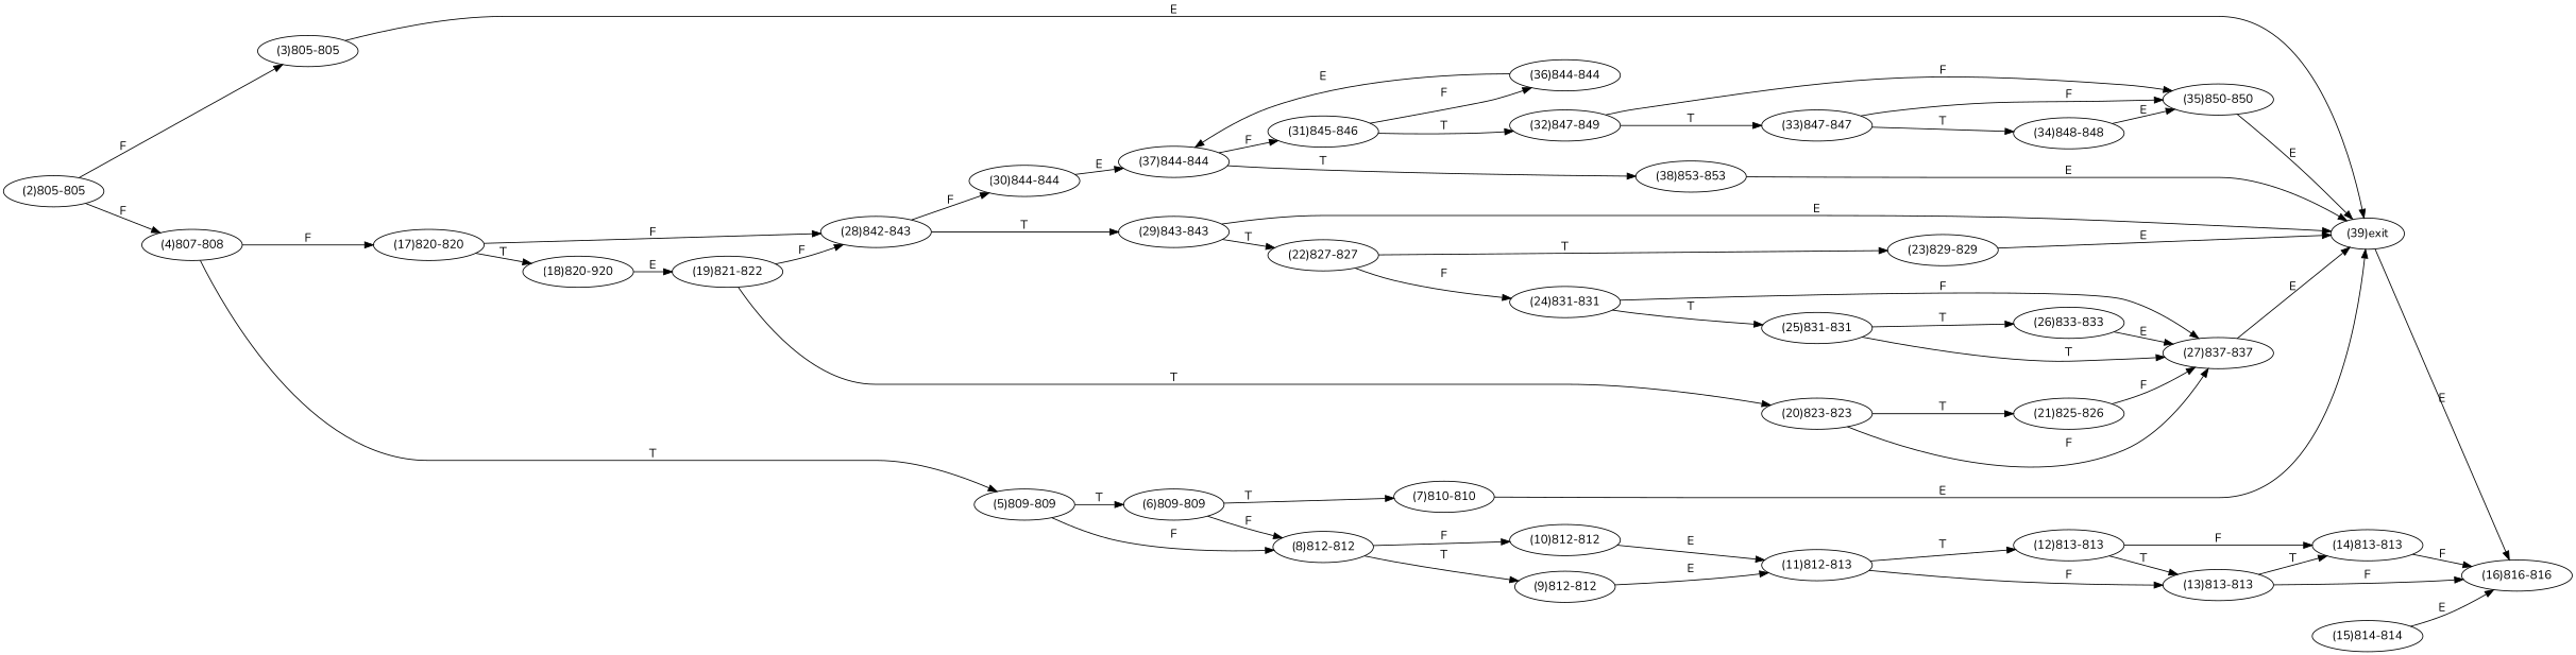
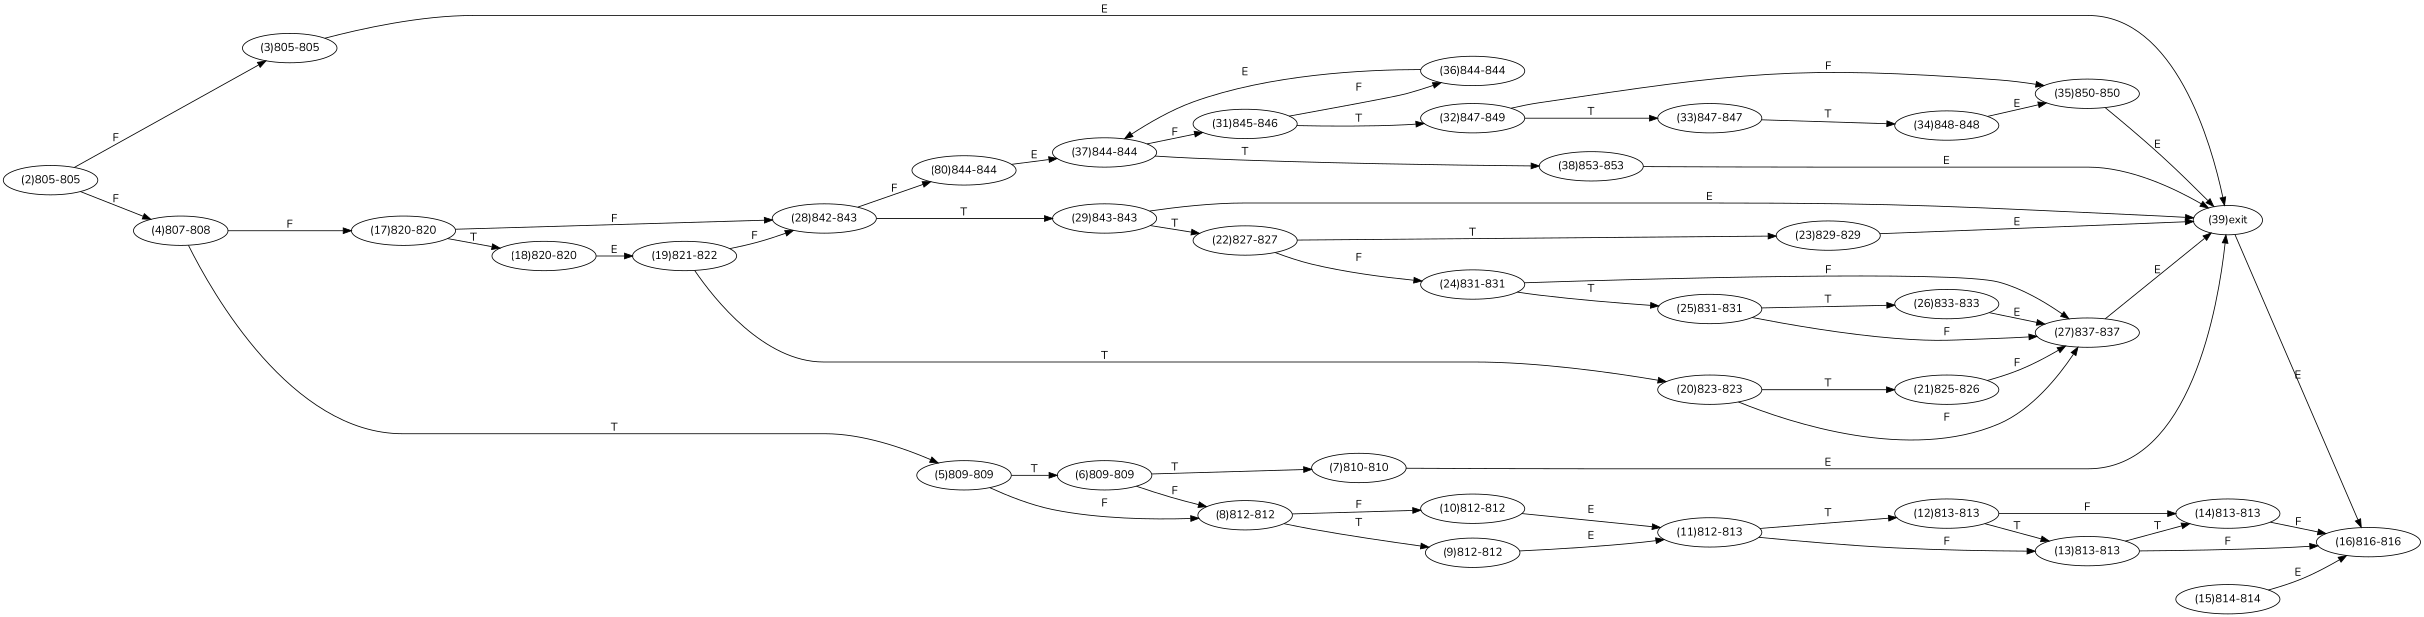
  digraph {
    fontname=Nunito
    rankdir=LR
    node [fontname=Nunito]
    edge [fontname=Nunito]
    n1 [label="(2)805-805"]
    n2 [label="(3)805-805"]
    n3 [label="(4)807-808"]
    n4 [label="(39)exit"]
    n5 [label="(5)809-809"]
    n6 [label="(17)820-820"]
    n7 [label="(16)816-816"]
    n8 [label="(6)809-809"]
    n9 [label="(8)812-812"]
-   n10 [label="(18)820-920"]
+   n10 [label="(18)820-820"]
    n11 [label="(28)842-843"]
    n12 [label="(7)810-810"]
    n13 [label="(9)812-812"]
    n14 [label="(10)812-812"]
    n15 [label="(11)812-813"]
    n16 [label="(12)813-813"]
    n17 [label="(13)813-813"]
    n18 [label="(14)813-813"]
    n19 [label="(15)814-814"]
    n20 [label="(19)821-822"]
    n21 [label="(29)843-843"]
-   n22 [label="(30)844-844"]
+   n22 [label="(80)844-844"]
    n23 [label="(20)823-823"]
    n24 [label="(21)825-826"]
    n25 [label="(27)837-837"]
    n26 [label="(22)827-827"]
    n27 [label="(23)829-829"]
    n28 [label="(24)831-831"]
    n29 [label="(25)831-831"]
    n30 [label="(26)833-833"]
    n31 [label="(37)844-844"]
    n32 [label="(31)845-846"]
    n33 [label="(32)847-849"]
    n34 [label="(36)844-844"]
    n35 [label="(35)850-850"]
    n36 [label="(33)847-847"]
    n37 [label="(38)853-853"]
    n38 [label="(34)848-848"]
    n1 -> n2 [label=F]
    n1 -> n3 [label=F]
    n2 -> n4 [label=E]
    n3 -> n5 [label=T]
    n3 -> n6 [label=F]
    n4 -> n7 [label=E]
    n5 -> n8 [label=T]
    n5 -> n9 [label=F]
    n6 -> n10 [label=T]
    n6 -> n11 [label=F]
    n8 -> n9 [label=F]
    n8 -> n12 [label=T]
    n9 -> n13 [label=T]
    n9 -> n14 [label=F]
    n10 -> n20 [label=E]
    n11 -> n21 [label=T]
    n11 -> n22 [label=F]
    n12 -> n4 [label=E]
    n13 -> n15 [label=E]
    n14 -> n15 [label=E]
    n15 -> n16 [label=T]
    n15 -> n17 [label=F]
    n16 -> n17 [label=T]
    n16 -> n18 [label=F]
    n17 -> n7 [label=F]
    n17 -> n18 [label=T]
    n18 -> n7 [label=F]
    n19 -> n7 [label=E]
    n20 -> n11 [label=F]
    n20 -> n23 [label=T]
    n21 -> n4 [label=E]
    n21 -> n26 [label=T]
    n22 -> n31 [label=E]
    n23 -> n24 [label=T]
    n23 -> n25 [label=F]
    n24 -> n25 [label=F]
    n25 -> n4 [label=E]
    n26 -> n27 [label=T]
    n26 -> n28 [label=F]
    n27 -> n4 [label=E]
    n28 -> n25 [label=F]
    n28 -> n29 [label=T]
-   n29 -> n25 [label=T]
+   n29 -> n25 [label=F]
    n29 -> n30 [label=T]
    n30 -> n25 [label=E]
    n31 -> n32 [label=F]
    n31 -> n37 [label=T]
    n32 -> n33 [label=T]
    n32 -> n34 [label=F]
    n33 -> n35 [label=F]
    n33 -> n36 [label=T]
    n34 -> n31 [label=E]
    n35 -> n4 [label=E]
-   n36 -> n35 [label=F]
    n36 -> n38 [label=T]
    n37 -> n4 [label=E]
    n38 -> n35 [label=E]
  }
